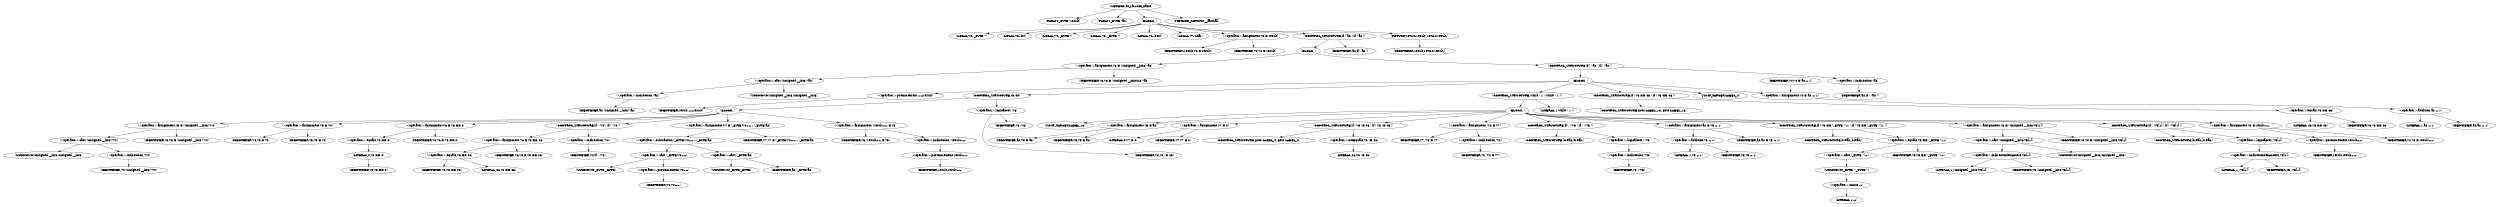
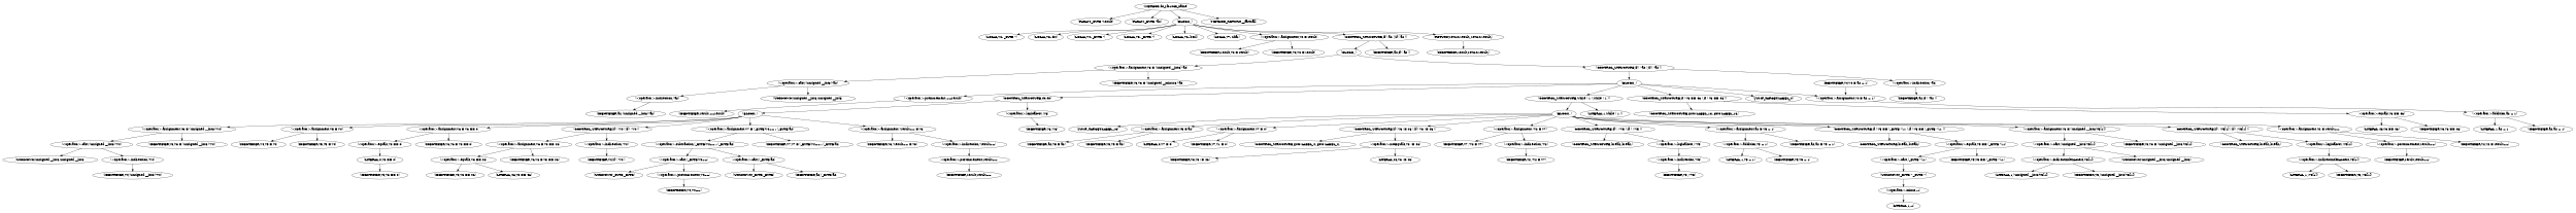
  digraph {
    n1 [label="(METHOD,do_rfc1035_name)"]
    n2 [label="(PARAM,_BYTE *result)"]
    n3 [label="(PARAM,_BYTE *a2)"]
    n4 [label="(BLOCK,,)"]
    n5 [label="(METHOD_RETURN,__fastcall)"]
    n6 [label="(LOCAL,v2: _BYTE *)"]
    n7 [label="(LOCAL,v3: int)"]
    n8 [label="(LOCAL,v4: _BYTE *)"]
    n9 [label="(LOCAL,v5: _BYTE *)"]
    n10 [label="(LOCAL,v6: bool)"]
    n11 [label="(LOCAL,v7: char)"]
    n12 [label="(<operator>.assignment,v2 = result)"]
    n13 [label="(CONTROL_STRUCTURE,if ( a2 ),if ( a2 ))"]
    n14 [label="(RETURN,return result;,return result;)"]
    n15 [label="(IDENTIFIER,v2,v2 = result)"]
    n16 [label="(IDENTIFIER,result,v2 = result)"]
    n17 [label="(IDENTIFIER,a2,if ( a2 ))"]
    n18 [label="(BLOCK,,)"]
    n19 [label="(IDENTIFIER,result,return result;)"]
    n20 [label="(<operator>.assignment,v3 = (unsigned __int8)*a2)"]
    n21 [label="(CONTROL_STRUCTURE,if ( *a2 ),if ( *a2 ))"]
    n22 [label="(IDENTIFIER,v3,v3 = (unsigned __minus8)*a2)"]
    n23 [label="(<operator>.cast,(unsigned __int8)*a2)"]
    n24 [label="(<operator>.indirection,*a2)"]
    n25 [label="(BLOCK,,)"]
    n26 [label="(UNKNOWN,unsigned __int8,unsigned __int8)"]
    n27 [label="(<operator>.indirection,*a2)"]
    n28 [label="(IDENTIFIER,a2,(unsigned __int8)*a2)"]
    n29 [label="(IDENTIFIER,a2,if ( *a2 ))"]
    n30 [label="(<operator>.preIncrement,++result)"]
    n31 [label="(CONTROL_STRUCTURE,if ( v3 == 46 ),if ( v3 == 46 ))"]
    n32 [label="(JUMP_TARGET,LABEL_4)"]
    n33 [label="(<operator>.assignment,v4 = a2 + 1)"]
    n34 [label="(CONTROL_STRUCTURE,do,do)"]
    n35 [label="(CONTROL_STRUCTURE,while ( 1 ),while ( 1 ))"]
    n36 [label="(IDENTIFIER,result,++result)"]
    n37 [label="(<operator>.equals,v3 == 46)"]
    n38 [label="(CONTROL_STRUCTURE,goto LABEL_13;,goto LABEL_13;)"]
    n39 [label="(<operator>.addition,a2 + 1)"]
    n40 [label="(BLOCK,,)"]
    n41 [label="(<operator>.logicalNot,!v6)"]
    n42 [label="(LITERAL,1,while ( 1 ))"]
    n43 [label="(BLOCK,,)"]
    n44 [label="(IDENTIFIER,v3,v3 == 46)"]
    n45 [label="(LITERAL,46,v3 == 46)"]
    n46 [label="(IDENTIFIER,v4,v4 = a2 + 1)"]
    n47 [label="(IDENTIFIER,a2,a2 + 1)"]
    n48 [label="(LITERAL,1,a2 + 1)"]
    n49 [label="(<operator>.assignment,*result++ = v3)"]
    n50 [label="(<operator>.assignment,v3 = (unsigned __int8)*v4)"]
    n51 [label="(<operator>.assignment,v5 = v4)"]
    n52 [label="(<operator>.assignment,v6 = v3 == 0)"]
    n53 [label="(CONTROL_STRUCTURE,if ( *v4 ),if ( *v4 ))"]
    n54 [label="(<operator>.assignment,v7 = (_BYTE)v4++ - (_BYTE)a2)"]
    n55 [label="(IDENTIFIER,v6,!v6)"]
    n56 [label="(<operator>.indirection,*result++)"]
    n57 [label="(IDENTIFIER,v3,*result++ = v3)"]
    n58 [label="(IDENTIFIER,v3,v3 = (unsigned __int8)*v4)"]
    n59 [label="(<operator>.cast,(unsigned __int8)*v4)"]
    n60 [label="(IDENTIFIER,v5,v5 = v4)"]
    n61 [label="(IDENTIFIER,v4,v5 = v4)"]
    n62 [label="(IDENTIFIER,v6,v6 = v3 == 0)"]
    n63 [label="(<operator>.equals,v3 == 0)"]
    n64 [label="(<operator>.indirection,*v4)"]
    n65 [label="(<operator>.assignment,v6 = v3 == 46)"]
    n66 [label="(IDENTIFIER,v7,v7 = (_BYTE)v4++ - (_BYTE)a2)"]
    n67 [label="(<operator>.subtraction,(_BYTE)v4++ - (_BYTE)a2)"]
    n68 [label="(<operator>.postIncrement,result++)"]
    n69 [label="(IDENTIFIER,result,result++)"]
    n70 [label="(UNKNOWN,unsigned __int8,unsigned __int8)"]
    n71 [label="(<operator>.indirection,*v4)"]
    n72 [label="(IDENTIFIER,v4,(unsigned __int8)*v4)"]
    n73 [label="(LITERAL,0,v3 == 0)"]
    n74 [label="(IDENTIFIER,v3,v3 == 0)"]
    n75 [label="(IDENTIFIER,v4,if ( *v4 ))"]
    n76 [label="(IDENTIFIER,v6,v6 = v3 == 46)"]
    n77 [label="(<operator>.equals,v3 == 46)"]
    n78 [label="(IDENTIFIER,v3,v3 == 46)"]
    n79 [label="(LITERAL,46,v3 == 46)"]
    n80 [label="(<operator>.cast,(_BYTE)v4++)"]
    n81 [label="(<operator>.cast,(_BYTE)a2)"]
    n82 [label="(UNKNOWN,_BYTE,_BYTE)"]
    n83 [label="(<operator>.postIncrement,v4++)"]
    n84 [label="(UNKNOWN,_BYTE,_BYTE)"]
    n85 [label="(IDENTIFIER,a2,(_BYTE)a2)"]
    n86 [label="(IDENTIFIER,v4,v4++)"]
    n87 [label="(<operator>.assignment,*v2 = v7)"]
    n88 [label="(CONTROL_STRUCTURE,if ( !*v5 ),if ( !*v5 ))"]
    n89 [label="(<operator>.assignment,a2 = v5 + 1)"]
    n90 [label="(CONTROL_STRUCTURE,if ( v5 == (_BYTE *)-1 ),if ( v5 == (_BYTE *)-1 ))"]
    n91 [label="(<operator>.assignment,v3 = (unsigned __int8)v5[1])"]
    n92 [label="(CONTROL_STRUCTURE,if ( !v5[1] ),if ( !v5[1] ))"]
    n93 [label="(<operator>.assignment,v2 = result++)"]
    n94 [label="(CONTROL_STRUCTURE,if ( v3 != 46 ),if ( v3 != 46 ))"]
    n95 [label="(JUMP_TARGET,LABEL_13)"]
    n96 [label="(<operator>.assignment,v5 = a2)"]
    n97 [label="(<operator>.assignment,v7 = 0)"]
    n98 [label="(<operator>.indirection,*v2)"]
    n99 [label="(IDENTIFIER,v7,*v2 = v7)"]
    n100 [label="(<operator>.logicalNot,!*v5)"]
    n101 [label="(CONTROL_STRUCTURE,break;,break;)"]
    n102 [label="(IDENTIFIER,a2,a2 = v5 + 1)"]
    n103 [label="(<operator>.addition,v5 + 1)"]
    n104 [label="(<operator>.equals,v5 == (_BYTE *)-1)"]
    n105 [label="(CONTROL_STRUCTURE,break;,break;)"]
    n106 [label="(IDENTIFIER,v3,v3 = (unsigned __int8)v5[1])"]
    n107 [label="(<operator>.cast,(unsigned __int8)v5[1])"]
    n108 [label="(<operator>.logicalNot,!v5[1])"]
    n109 [label="(CONTROL_STRUCTURE,break;,break;)"]
    n110 [label="(IDENTIFIER,v2,v2 = result++)"]
    n111 [label="(<operator>.postIncrement,result++)"]
    n112 [label="(<operator>.notEquals,v3 != 46)"]
    n113 [label="(CONTROL_STRUCTURE,goto LABEL_4;,goto LABEL_4;)"]
    n114 [label="(IDENTIFIER,v5,v5 = a2)"]
    n115 [label="(IDENTIFIER,a2,v5 = a2)"]
-   n116 [label="(IDENTIFIER,v7,v7 = 0)"]
+   n116 [label="(IDENTIFIER,v7,v1 = 0)"]
    n117 [label="(LITERAL,0,v7 = 0)"]
    n118 [label="(IDENTIFIER,v2,*v2 = v7)"]
    n119 [label="(<operator>.indirection,*v5)"]
    n120 [label="(IDENTIFIER,v5,!*v5)"]
    n121 [label="(IDENTIFIER,v5,v5 + 1)"]
    n122 [label="(LITERAL,1,v5 + 1)"]
    n123 [label="(IDENTIFIER,v5,v5 == (_BYTE *)-1)"]
    n124 [label="(<operator>.cast,(_BYTE *)-1)"]
    n125 [label="(UNKNOWN,_BYTE *,_BYTE *)"]
    n126 [label="(<operator>.minus,-1)"]
    n127 [label="(LITERAL,1,-1)"]
    n128 [label="(UNKNOWN,unsigned __int8,unsigned __int8)"]
    n129 [label="(<operator>.indirectIndexAccess,v5[1])"]
    n130 [label="(IDENTIFIER,v5,(unsigned __int8)v5[1])"]
    n131 [label="(LITERAL,1,(unsigned __int8)v5[1])"]
    n132 [label="(<operator>.indirectIndexAccess,v5[1])"]
    n133 [label="(IDENTIFIER,v5,!v5[1])"]
    n134 [label="(LITERAL,1,!v5[1])"]
    n135 [label="(IDENTIFIER,result,result++)"]
    n136 [label="(IDENTIFIER,v3,v3 != 46)"]
    n137 [label="(LITERAL,46,v3 != 46)"]
    n1 -> n2
    n1 -> n3
    n1 -> n4
    n1 -> n5
    n4 -> n6
    n4 -> n7
    n4 -> n8
    n4 -> n9
    n4 -> n10
    n4 -> n11
    n4 -> n12
    n4 -> n13
    n4 -> n14
    n12 -> n15
    n12 -> n16
    n13 -> n17
    n13 -> n18
    n14 -> n19
    n18 -> n20
    n18 -> n21
    n20 -> n22
    n20 -> n23
    n21 -> n24
    n21 -> n25
    n23 -> n26
    n23 -> n27
    n24 -> n29
    n25 -> n30
    n25 -> n31
    n25 -> n32
    n25 -> n33
    n25 -> n34
    n25 -> n35
    n27 -> n28
    n30 -> n36
    n31 -> n37
    n31 -> n38
    n33 -> n39
    n34 -> n40
    n34 -> n41
    n35 -> n42
    n35 -> n43
    n37 -> n44
    n37 -> n45
    n39 -> n47
    n39 -> n48
    n40 -> n49
    n40 -> n50
    n40 -> n51
    n40 -> n52
    n40 -> n53
    n40 -> n54
    n41 -> n55
    n43 -> n87
    n43 -> n88
    n43 -> n89
    n43 -> n90
    n43 -> n91
    n43 -> n92
    n43 -> n93
    n43 -> n94
    n43 -> n95
    n43 -> n96
    n43 -> n97
    n46 -> n33
    n49 -> n56
    n49 -> n57
    n50 -> n58
    n50 -> n59
    n51 -> n60
    n51 -> n61
    n52 -> n62
    n52 -> n63
    n53 -> n64
    n53 -> n65
    n54 -> n66
    n54 -> n67
    n56 -> n68
    n59 -> n70
    n59 -> n71
    n63 -> n73
    n64 -> n75
    n65 -> n76
    n65 -> n77
    n67 -> n80
    n67 -> n81
    n68 -> n69
    n71 -> n72
    n73 -> n74
    n77 -> n78
    n77 -> n79
    n80 -> n82
    n80 -> n83
    n81 -> n84
    n81 -> n85
    n83 -> n86
    n87 -> n98
    n87 -> n99
    n88 -> n100
    n88 -> n101
    n89 -> n102
    n89 -> n103
    n90 -> n104
    n90 -> n105
    n91 -> n106
    n91 -> n107
    n92 -> n108
    n92 -> n109
    n93 -> n110
    n93 -> n111
    n94 -> n112
    n94 -> n113
    n96 -> n114
    n96 -> n115
    n97 -> n116
    n97 -> n117
    n98 -> n118
    n100 -> n119
    n103 -> n121
    n103 -> n122
    n104 -> n123
    n104 -> n124
    n107 -> n128
    n107 -> n129
    n108 -> n132
    n111 -> n135
-   n41 -> n136
+   n112 -> n136
    n112 -> n137
    n119 -> n120
    n124 -> n125
    n125 -> n126
    n126 -> n127
    n129 -> n130
    n129 -> n131
    n132 -> n133
    n132 -> n134
  }
